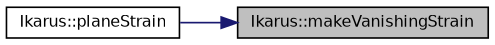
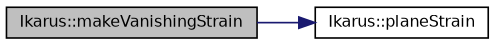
  digraph {
    rankdir=RL
    node [color=black fontname=Helvetica fontsize=10 shape=record style=filled]
    n1 [fillcolor=grey75 fontcolor=black height=0.2 label="Ikarus::makeVanishingStrain" width=0.4]
    n2 [fillcolor=white height=0.2 label="Ikarus::planeStrain" width=0.4]
-   n1 -> n2 [color=midnightblue dir=back fontname=Helvetica fontsize=10 labelfontname=Helvetica labelfontsize=10 style=solid]
+   n2 -> n1 [color=midnightblue dir=back fontname=Helvetica fontsize=10 labelfontname=Helvetica labelfontsize=10 style=solid]
  }
